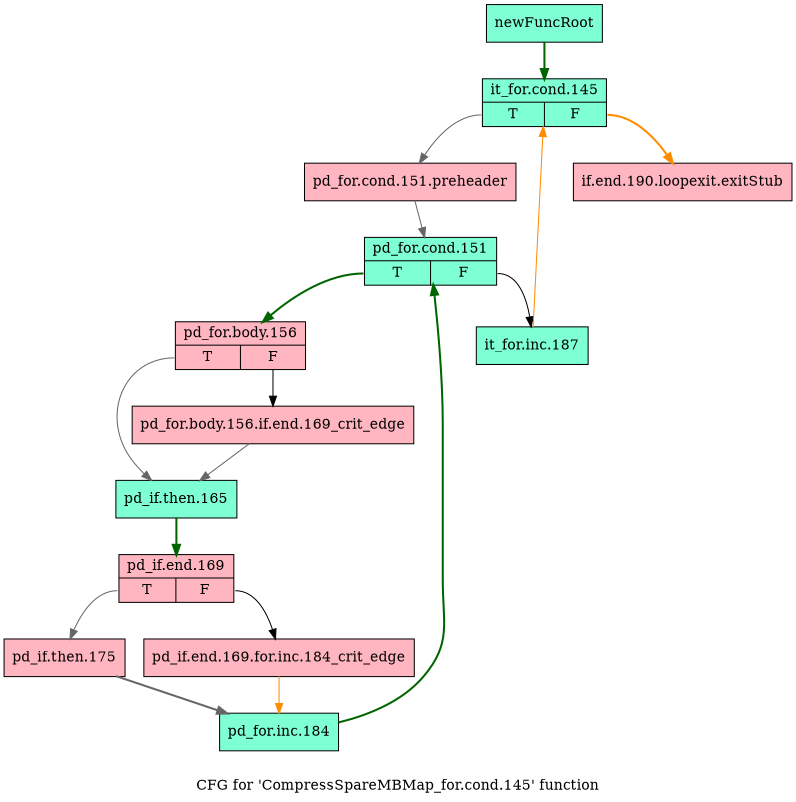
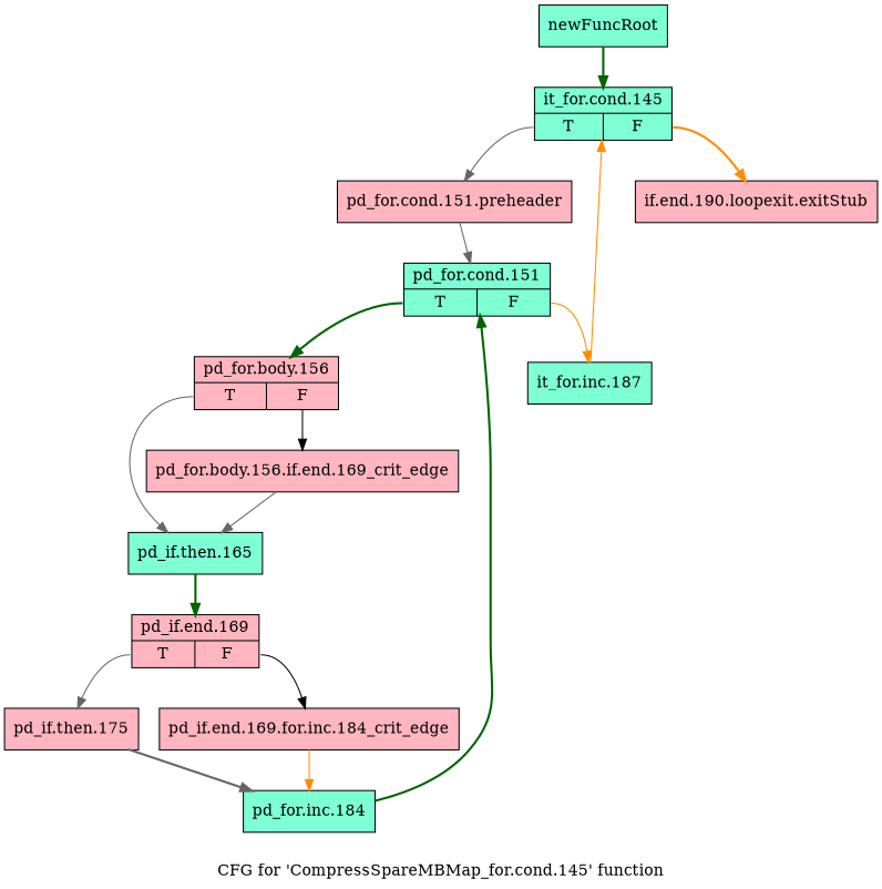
  digraph {
    label="CFG for 'CompressSpareMBMap_for.cond.145' function"
    node [fillcolor=lightpink shape=record style=filled]
    edge [color=gray40 style=solid]
    n1 [fillcolor=aquamarine label="{newFuncRoot}"]
    n2 [fillcolor=aquamarine label="{it_for.cond.145|{<s0>T|<s1>F}}"]
    n3 [label="{if.end.190.loopexit.exitStub}"]
    n4 [label="{pd_for.cond.151.preheader}"]
    n5 [fillcolor=aquamarine label="{pd_for.cond.151|{<s0>T|<s1>F}}"]
    n6 [label="{pd_for.body.156|{<s0>T|<s1>F}}"]
    n7 [fillcolor=aquamarine label="{it_for.inc.187}"]
    n8 [fillcolor=aquamarine label="{pd_if.then.165}"]
    n9 [label="{pd_for.body.156.if.end.169_crit_edge}"]
    n10 [label="{pd_if.end.169|{<s0>T|<s1>F}}"]
    n11 [label="{pd_if.then.175}"]
    n12 [label="{pd_if.end.169.for.inc.184_crit_edge}"]
    n13 [fillcolor=aquamarine label="{pd_for.inc.184}"]
    n1 -> n2 [color=darkgreen style=bold]
    n2 -> n3 [color=darkorange style=bold tailport=s1]
    n2 -> n4 [tailport=s0]
    n4 -> n5
    n5 -> n6 [color=darkgreen style=bold tailport=s0]
-   n5 -> n7 [color=black tailport=s1]
+   n5 -> n7 [color=darkorange tailport=s1]
    n6 -> n8 [tailport=s0]
    n6 -> n9 [color=black tailport=s1]
    n7 -> n2 [color=darkorange]
    n8 -> n10 [color=darkgreen style=bold]
    n9 -> n8
    n10 -> n11 [tailport=s0]
    n10 -> n12 [color=black tailport=s1]
    n11 -> n13 [style=bold]
    n12 -> n13 [color=darkorange]
    n13 -> n5 [color=darkgreen style=bold]
  }
